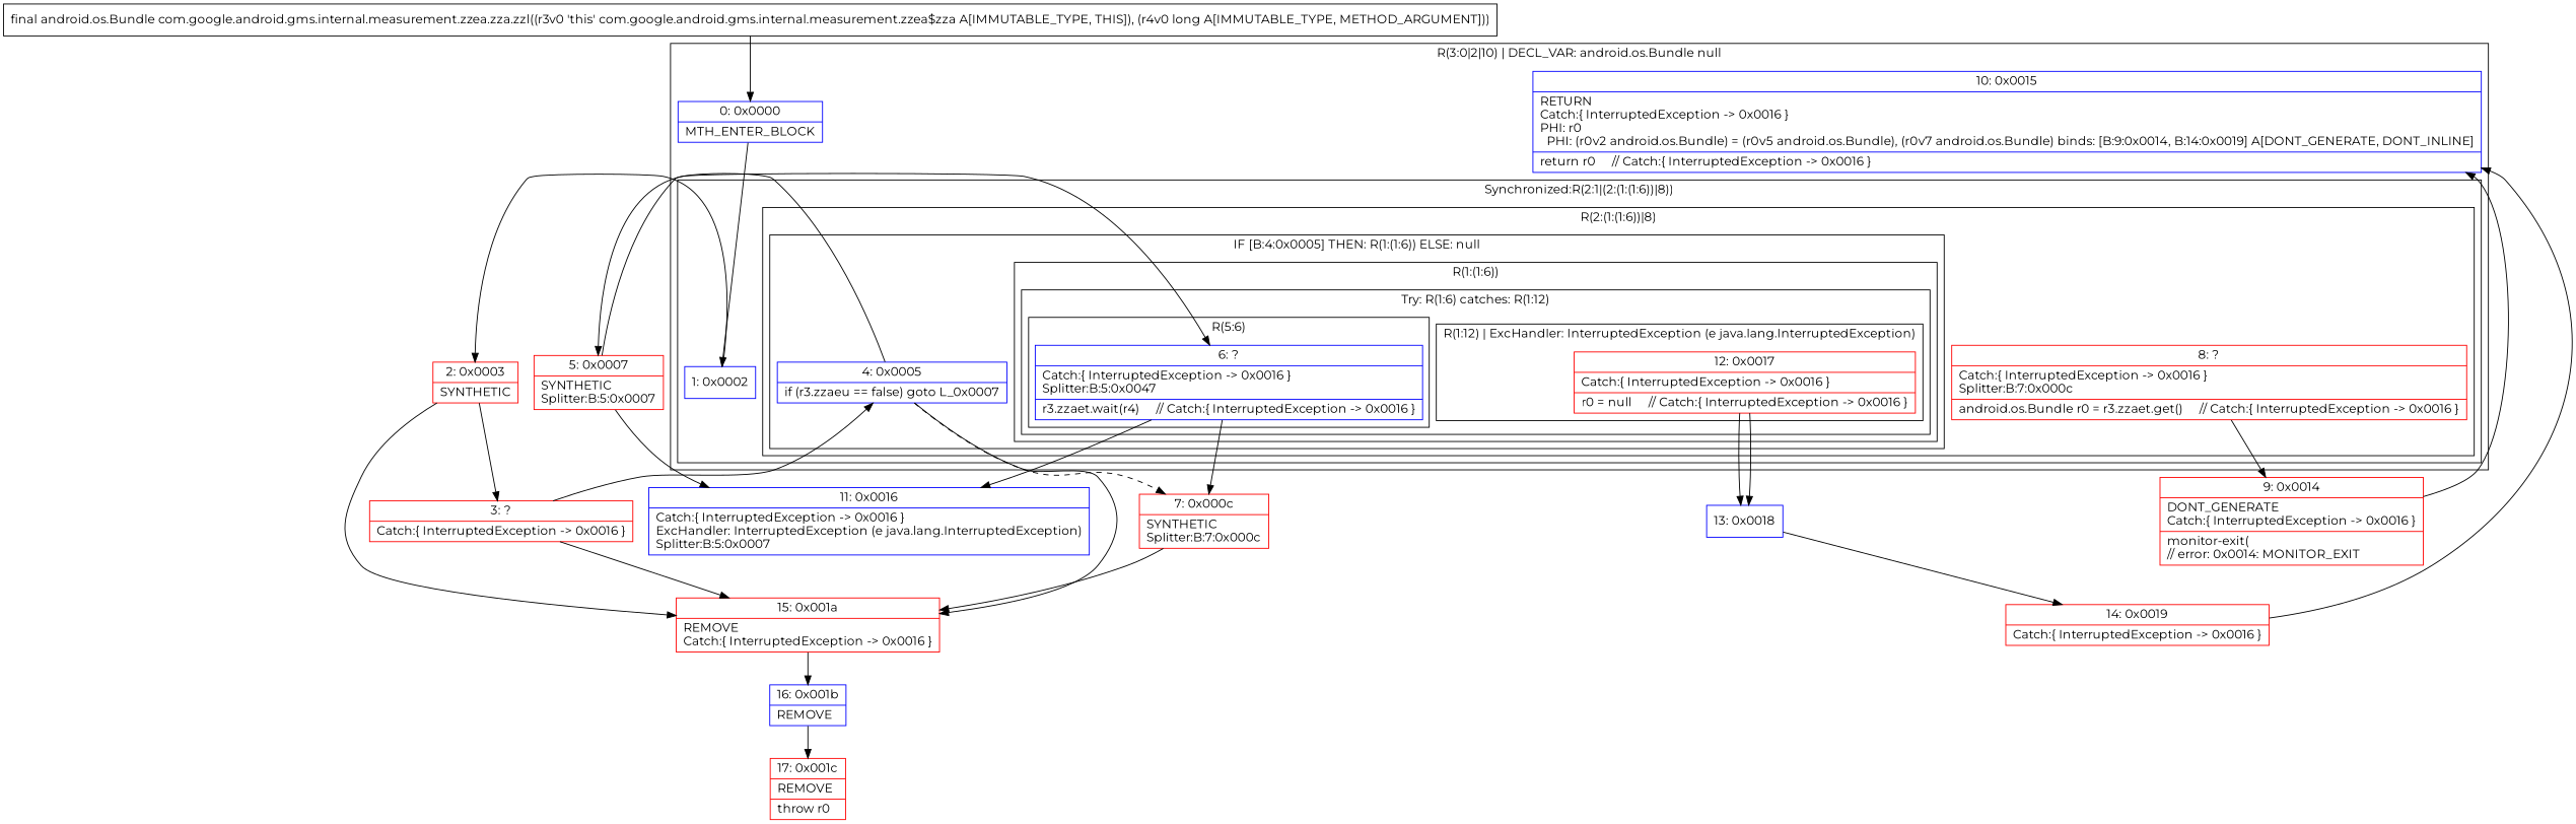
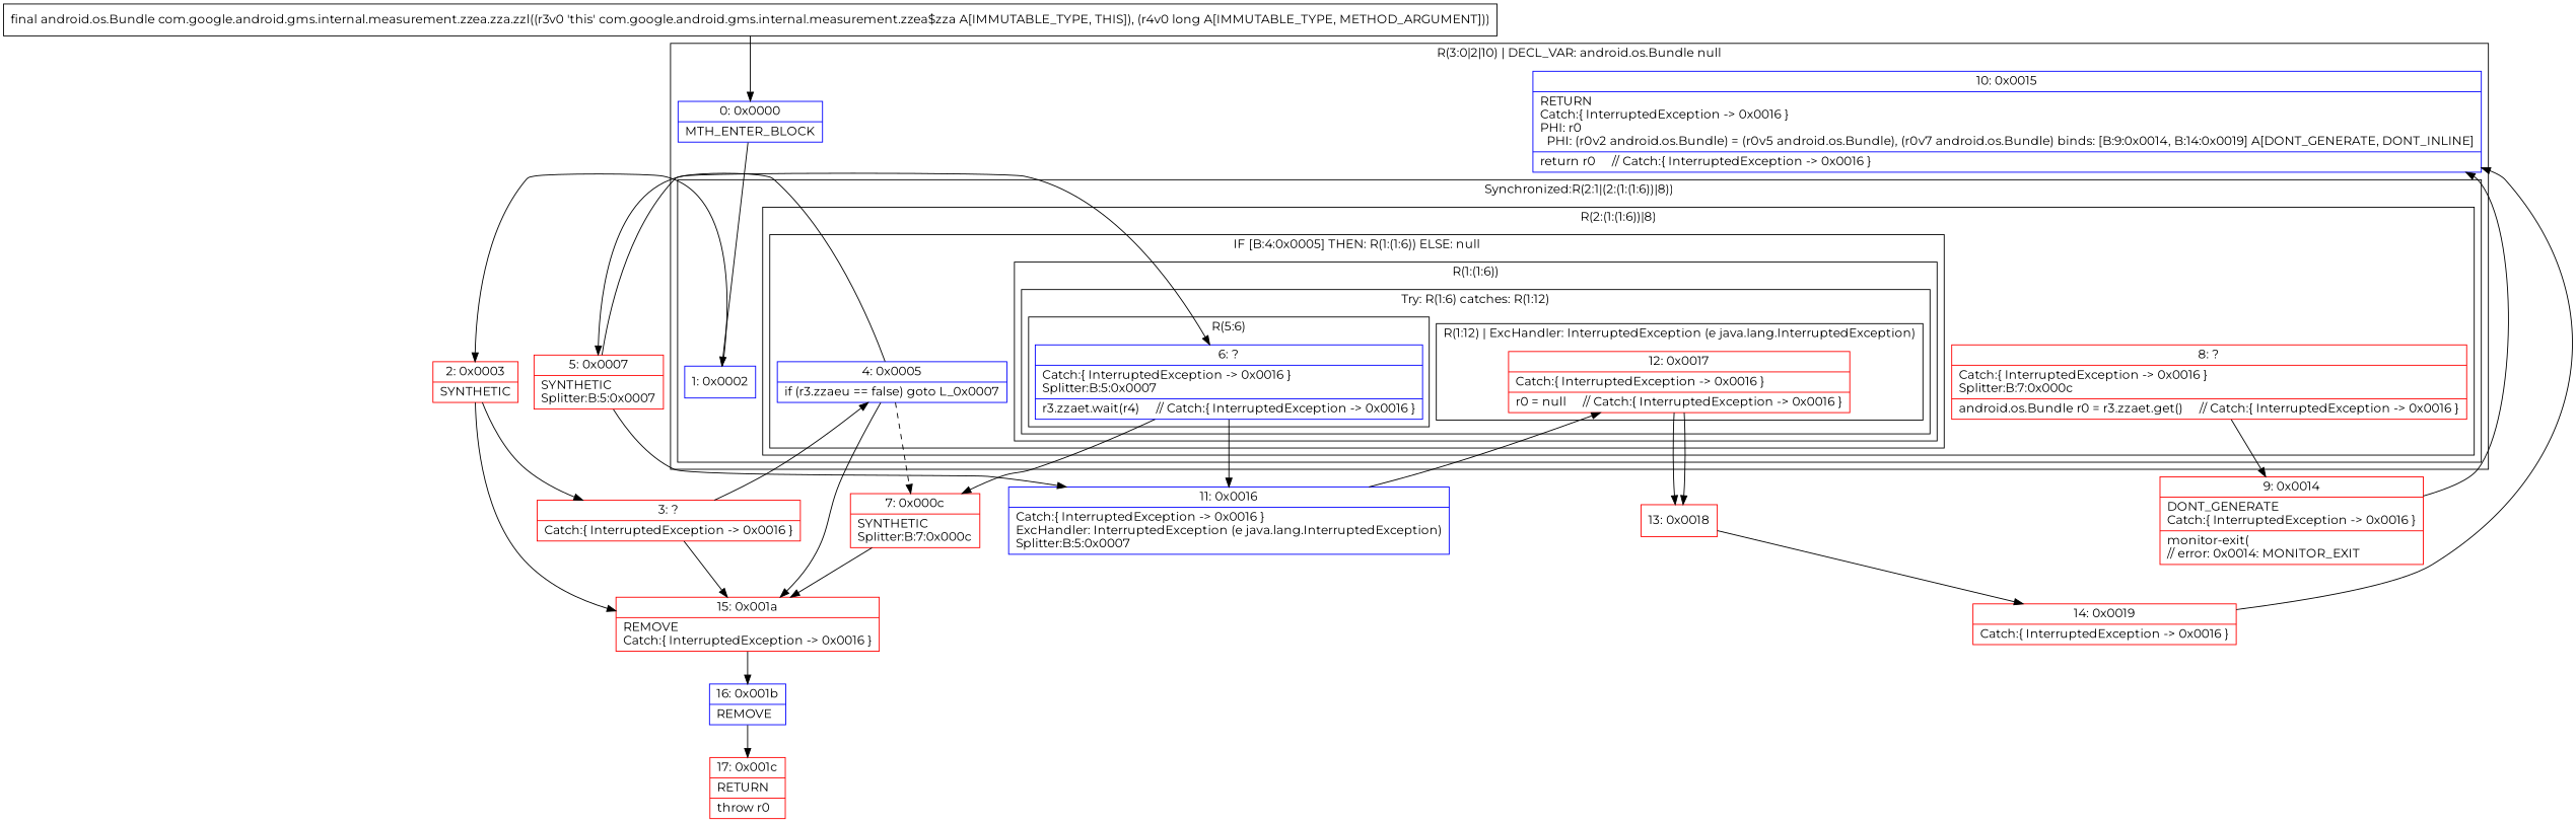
  digraph {
    fontname=Montserrat
    node [color=red fontname=Montserrat shape=record]
    edge [fontname=Montserrat]
-   n1 [color=blue label="{6\:\ ?|Catch:\{ InterruptedException \-\> 0x0016 \}\lSplitter:B:5:0x0047\l|r3.zzaet.wait(r4)     \/\/ Catch:\{ InterruptedException \-\> 0x0016 \}\l}"]
+   n1 [color=blue label="{6\:\ ?|Catch:\{ InterruptedException \-\> 0x0016 \}\lSplitter:B:5:0x0007\l|r3.zzaet.wait(r4)     \/\/ Catch:\{ InterruptedException \-\> 0x0016 \}\l}"]
    n2 [label="{12\:\ 0x0017|Catch:\{ InterruptedException \-\> 0x0016 \}\l|r0 = null     \/\/ Catch:\{ InterruptedException \-\> 0x0016 \}\l}"]
    n3 [color=blue label="{4\:\ 0x0005|if (r3.zzaeu == false) goto L_0x0007\l}"]
    n4 [label="{8\:\ ?|Catch:\{ InterruptedException \-\> 0x0016 \}\lSplitter:B:7:0x000c\l|android.os.Bundle r0 = r3.zzaet.get()     \/\/ Catch:\{ InterruptedException \-\> 0x0016 \}\l}"]
    n5 [color=blue label="{1\:\ 0x0002}"]
    n6 [color=blue label="{0\:\ 0x0000|MTH_ENTER_BLOCK\l}"]
    n7 [color=blue label="{10\:\ 0x0015|RETURN\lCatch:\{ InterruptedException \-\> 0x0016 \}\lPHI: r0 \l  PHI: (r0v2 android.os.Bundle) = (r0v5 android.os.Bundle), (r0v7 android.os.Bundle) binds: [B:9:0x0014, B:14:0x0019] A[DONT_GENERATE, DONT_INLINE]\l|return r0     \/\/ Catch:\{ InterruptedException \-\> 0x0016 \}\l}"]
    n8 [label="{7\:\ 0x000c|SYNTHETIC\lSplitter:B:7:0x000c\l}"]
    n9 [color=blue label="{11\:\ 0x0016|Catch:\{ InterruptedException \-\> 0x0016 \}\lExcHandler: InterruptedException (e java.lang.InterruptedException)\lSplitter:B:5:0x0007\l}"]
-   n10 [color=blue label="{13\:\ 0x0018}"]
+   n10 [label="{13\:\ 0x0018}"]
    n11 [label="{5\:\ 0x0007|SYNTHETIC\lSplitter:B:5:0x0007\l}"]
    n12 [label="{15\:\ 0x001a|REMOVE\lCatch:\{ InterruptedException \-\> 0x0016 \}\l}"]
    n13 [label="{9\:\ 0x0014|DONT_GENERATE\lCatch:\{ InterruptedException \-\> 0x0016 \}\l|monitor\-exit(\l\/\/ error: 0x0014: MONITOR_EXIT  \l}"]
    n14 [label="{2\:\ 0x0003|SYNTHETIC\l}"]
    n15 [label="{3\:\ ?|Catch:\{ InterruptedException \-\> 0x0016 \}\l}"]
    n16 [label="{14\:\ 0x0019|Catch:\{ InterruptedException \-\> 0x0016 \}\l}"]
    n17 [color=blue label="{16\:\ 0x001b|REMOVE\l}"]
-   n18 [label="{17\:\ 0x001c|REMOVE\l|throw r0\l}"]
+   n18 [label="{17\:\ 0x001c|RETURN\l|throw r0\l}"]
    n19 [label="{final android.os.Bundle com.google.android.gms.internal.measurement.zzea.zza.zzl((r3v0 'this' com.google.android.gms.internal.measurement.zzea$zza A[IMMUTABLE_TYPE, THIS]), (r4v0 long A[IMMUTABLE_TYPE, METHOD_ARGUMENT])) }" color=""]
    subgraph cluster_1 {
      label="R(3:0|2|10) | DECL_VAR: android.os.Bundle null\l"
      n6
      n7
      subgraph cluster_2 {
        label="Synchronized:R(2:1|(2:(1:(1:6))|8))"
        n5
        subgraph cluster_3 {
          label="R(2:(1:(1:6))|8)"
          n4
          subgraph cluster_4 {
            label="IF [B:4:0x0005] THEN: R(1:(1:6)) ELSE: null"
            n3
            subgraph cluster_5 {
              label="R(1:(1:6))"
              subgraph cluster_6 {
                label="Try: R(1:6) catches: R(1:12)"
                subgraph cluster_7 {
                  label="R(5:6)"
                  n1
                }
                subgraph cluster_8 {
                  label="R(1:12) | ExcHandler: InterruptedException (e java.lang.InterruptedException)\l"
                  n2
                }
              }
            }
          }
        }
      }
    }
    subgraph cluster_9 {
      label="R(1:12) | ExcHandler: InterruptedException (e java.lang.InterruptedException)\l"
    }
    n1 -> n8
    n1 -> n9
    n2 -> n10
    n2 -> n10
    n3 -> n8 [style=dashed]
    n3 -> n11
    n3 -> n12
    n4 -> n13
    n5 -> n14
    n6 -> n5
    n8 -> n12
+   n9 -> n2
    n10 -> n16
    n11 -> n1
    n11 -> n9
    n12 -> n17
    n13 -> n7
    n14 -> n12
    n14 -> n15
    n15 -> n3
    n15 -> n12
    n16 -> n7
    n17 -> n18
    n19 -> n6
  }
